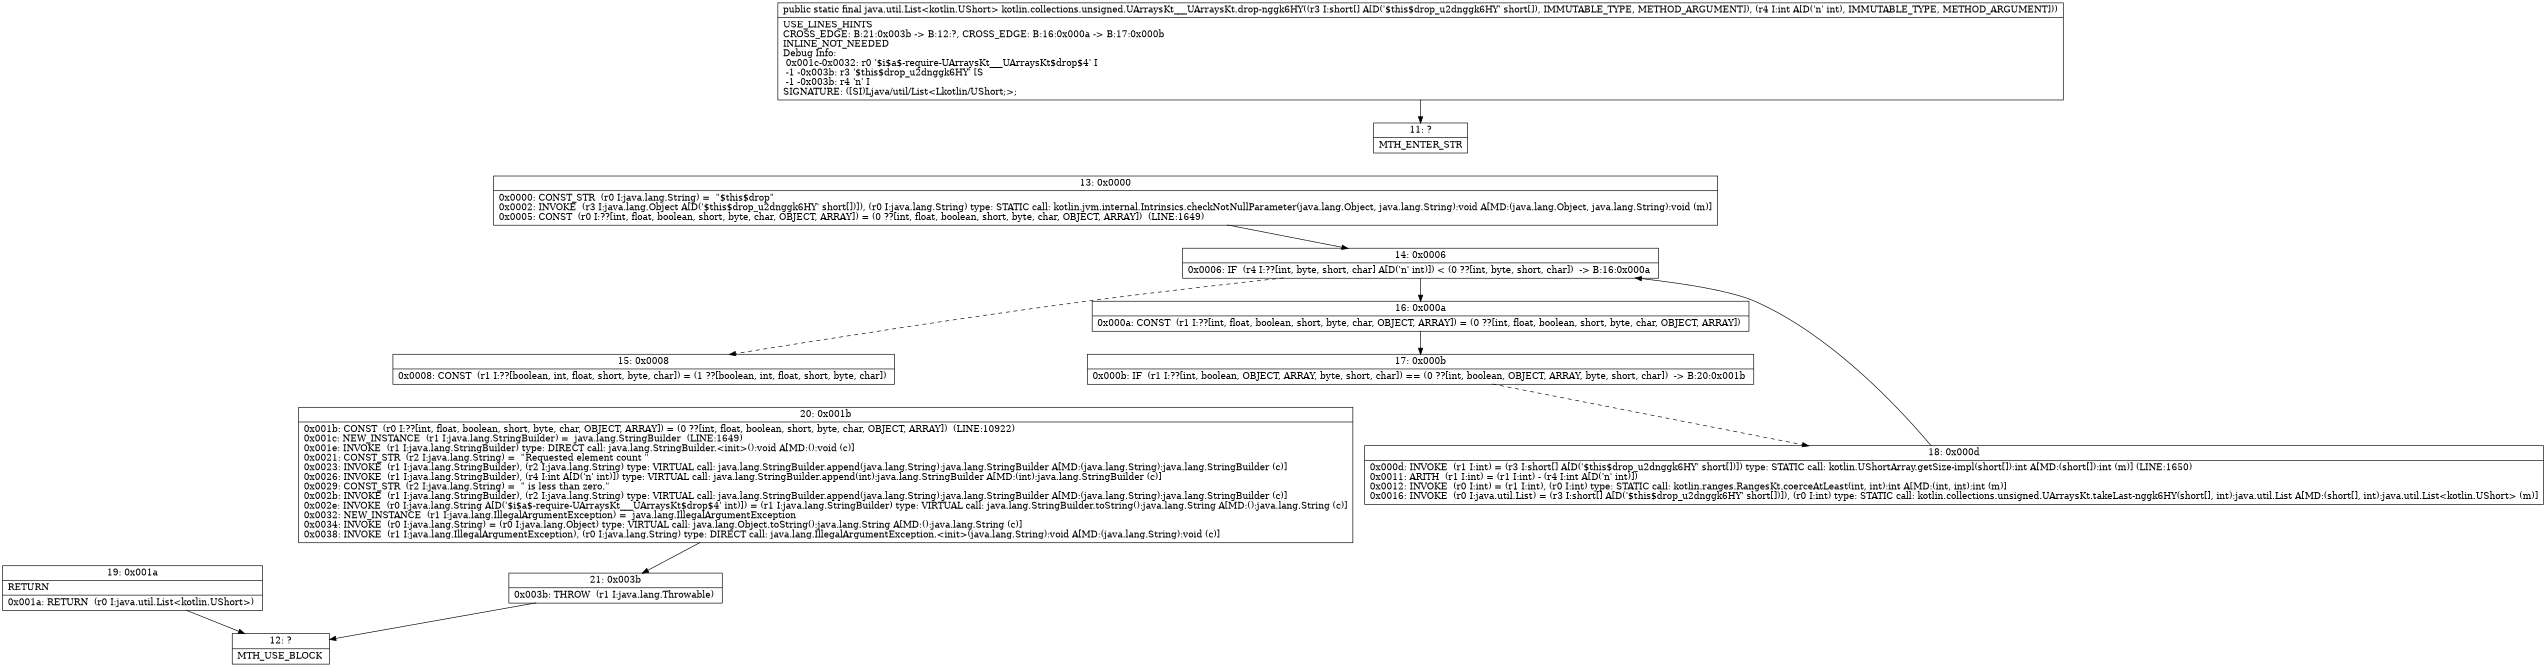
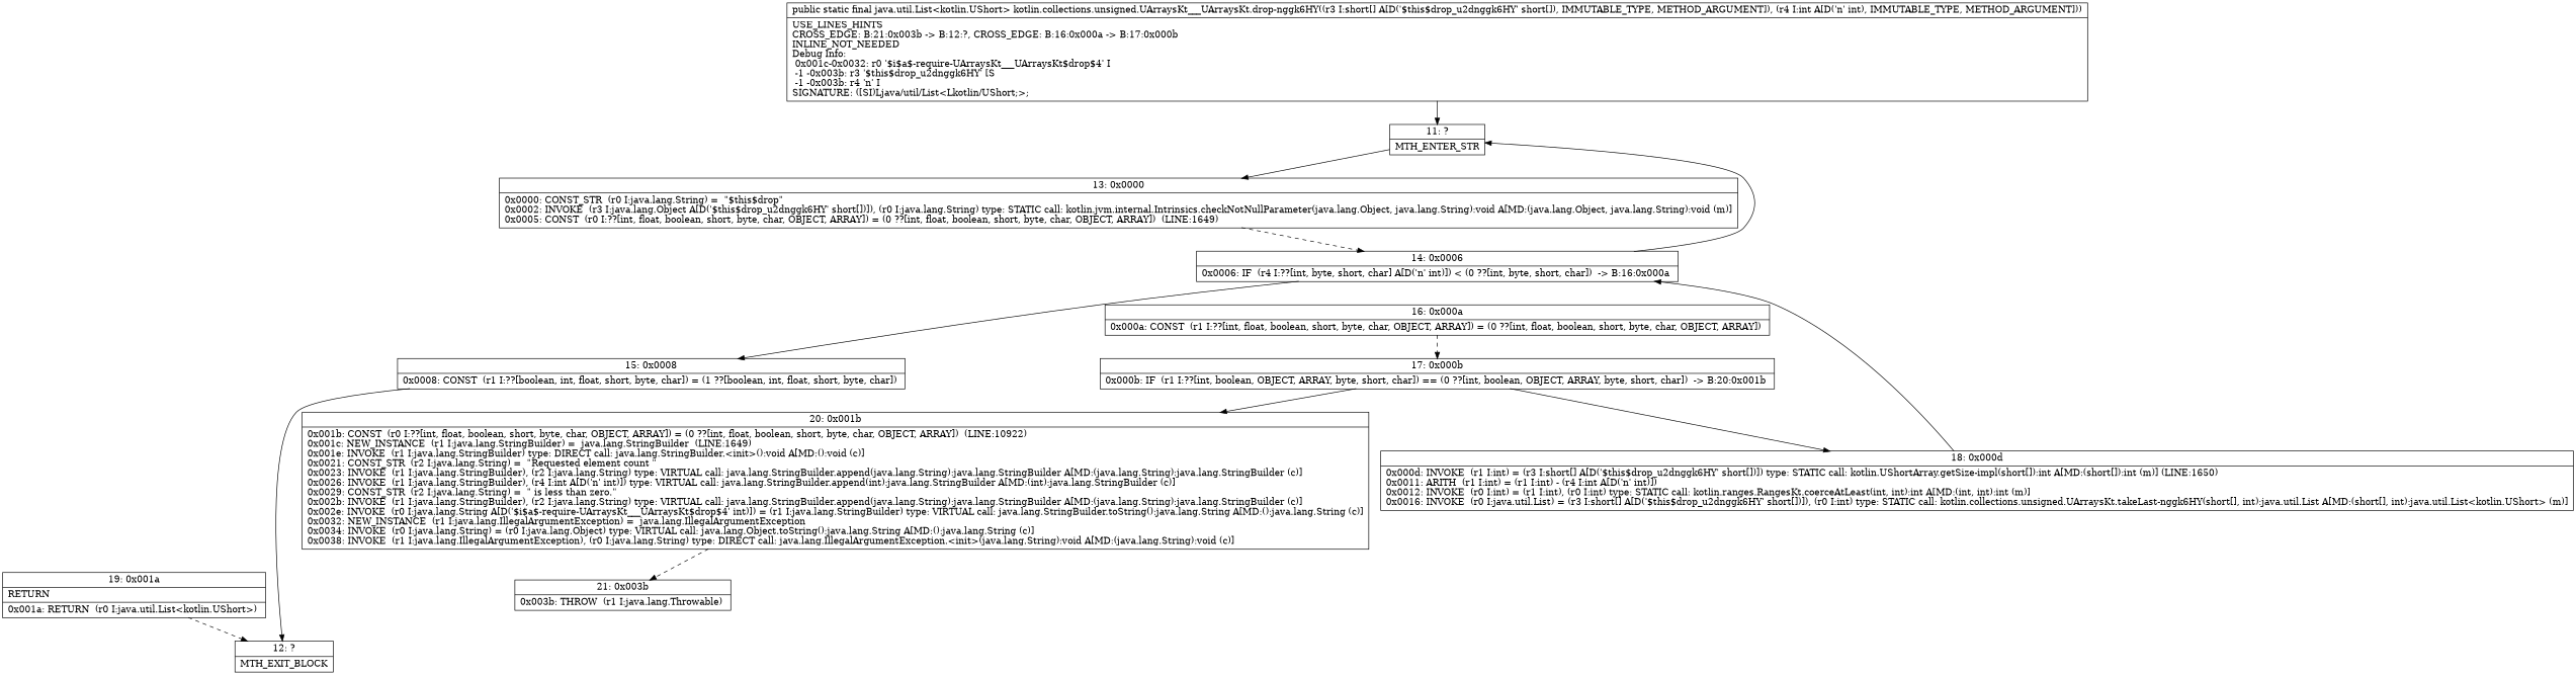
  digraph {
    node [shape=record]
    n1 [label="{11\:\ ?|MTH_ENTER_STR\l}"]
    n2 [label="{13\:\ 0x0000|0x0000: CONST_STR  (r0 I:java.lang.String) =  \"$this$drop\" \l0x0002: INVOKE  (r3 I:java.lang.Object A[D('$this$drop_u2dnggk6HY' short[])]), (r0 I:java.lang.String) type: STATIC call: kotlin.jvm.internal.Intrinsics.checkNotNullParameter(java.lang.Object, java.lang.String):void A[MD:(java.lang.Object, java.lang.String):void (m)]\l0x0005: CONST  (r0 I:??[int, float, boolean, short, byte, char, OBJECT, ARRAY]) = (0 ??[int, float, boolean, short, byte, char, OBJECT, ARRAY])  (LINE:1649)\l}"]
    n3 [label="{14\:\ 0x0006|0x0006: IF  (r4 I:??[int, byte, short, char] A[D('n' int)]) \< (0 ??[int, byte, short, char])  \-\> B:16:0x000a \l}"]
    n4 [label="{15\:\ 0x0008|0x0008: CONST  (r1 I:??[boolean, int, float, short, byte, char]) = (1 ??[boolean, int, float, short, byte, char]) \l}"]
    n5 [label="{16\:\ 0x000a|0x000a: CONST  (r1 I:??[int, float, boolean, short, byte, char, OBJECT, ARRAY]) = (0 ??[int, float, boolean, short, byte, char, OBJECT, ARRAY]) \l}"]
    n6 [label="{17\:\ 0x000b|0x000b: IF  (r1 I:??[int, boolean, OBJECT, ARRAY, byte, short, char]) == (0 ??[int, boolean, OBJECT, ARRAY, byte, short, char])  \-\> B:20:0x001b \l}"]
    n7 [label="{18\:\ 0x000d|0x000d: INVOKE  (r1 I:int) = (r3 I:short[] A[D('$this$drop_u2dnggk6HY' short[])]) type: STATIC call: kotlin.UShortArray.getSize\-impl(short[]):int A[MD:(short[]):int (m)] (LINE:1650)\l0x0011: ARITH  (r1 I:int) = (r1 I:int) \- (r4 I:int A[D('n' int)]) \l0x0012: INVOKE  (r0 I:int) = (r1 I:int), (r0 I:int) type: STATIC call: kotlin.ranges.RangesKt.coerceAtLeast(int, int):int A[MD:(int, int):int (m)]\l0x0016: INVOKE  (r0 I:java.util.List) = (r3 I:short[] A[D('$this$drop_u2dnggk6HY' short[])]), (r0 I:int) type: STATIC call: kotlin.collections.unsigned.UArraysKt.takeLast\-nggk6HY(short[], int):java.util.List A[MD:(short[], int):java.util.List\<kotlin.UShort\> (m)]\l}"]
    n8 [label="{20\:\ 0x001b|0x001b: CONST  (r0 I:??[int, float, boolean, short, byte, char, OBJECT, ARRAY]) = (0 ??[int, float, boolean, short, byte, char, OBJECT, ARRAY])  (LINE:10922)\l0x001c: NEW_INSTANCE  (r1 I:java.lang.StringBuilder) =  java.lang.StringBuilder  (LINE:1649)\l0x001e: INVOKE  (r1 I:java.lang.StringBuilder) type: DIRECT call: java.lang.StringBuilder.\<init\>():void A[MD:():void (c)]\l0x0021: CONST_STR  (r2 I:java.lang.String) =  \"Requested element count \" \l0x0023: INVOKE  (r1 I:java.lang.StringBuilder), (r2 I:java.lang.String) type: VIRTUAL call: java.lang.StringBuilder.append(java.lang.String):java.lang.StringBuilder A[MD:(java.lang.String):java.lang.StringBuilder (c)]\l0x0026: INVOKE  (r1 I:java.lang.StringBuilder), (r4 I:int A[D('n' int)]) type: VIRTUAL call: java.lang.StringBuilder.append(int):java.lang.StringBuilder A[MD:(int):java.lang.StringBuilder (c)]\l0x0029: CONST_STR  (r2 I:java.lang.String) =  \" is less than zero.\" \l0x002b: INVOKE  (r1 I:java.lang.StringBuilder), (r2 I:java.lang.String) type: VIRTUAL call: java.lang.StringBuilder.append(java.lang.String):java.lang.StringBuilder A[MD:(java.lang.String):java.lang.StringBuilder (c)]\l0x002e: INVOKE  (r0 I:java.lang.String A[D('$i$a$\-require\-UArraysKt___UArraysKt$drop$4' int)]) = (r1 I:java.lang.StringBuilder) type: VIRTUAL call: java.lang.StringBuilder.toString():java.lang.String A[MD:():java.lang.String (c)]\l0x0032: NEW_INSTANCE  (r1 I:java.lang.IllegalArgumentException) =  java.lang.IllegalArgumentException \l0x0034: INVOKE  (r0 I:java.lang.String) = (r0 I:java.lang.Object) type: VIRTUAL call: java.lang.Object.toString():java.lang.String A[MD:():java.lang.String (c)]\l0x0038: INVOKE  (r1 I:java.lang.IllegalArgumentException), (r0 I:java.lang.String) type: DIRECT call: java.lang.IllegalArgumentException.\<init\>(java.lang.String):void A[MD:(java.lang.String):void (c)]\l}"]
    n9 [label="{21\:\ 0x003b|0x003b: THROW  (r1 I:java.lang.Throwable) \l}"]
    n10 [label="{19\:\ 0x001a|RETURN\l|0x001a: RETURN  (r0 I:java.util.List\<kotlin.UShort\>) \l}"]
-   n11 [label="{12\:\ ?|MTH_USE_BLOCK\l}"]
+   n11 [label="{12\:\ ?|MTH_EXIT_BLOCK\l}"]
    n12 [label="{public static final java.util.List\<kotlin.UShort\> kotlin.collections.unsigned.UArraysKt___UArraysKt.drop\-nggk6HY((r3 I:short[] A[D('$this$drop_u2dnggk6HY' short[]), IMMUTABLE_TYPE, METHOD_ARGUMENT]), (r4 I:int A[D('n' int), IMMUTABLE_TYPE, METHOD_ARGUMENT]))  | USE_LINES_HINTS\lCROSS_EDGE: B:21:0x003b \-\> B:12:?, CROSS_EDGE: B:16:0x000a \-\> B:17:0x000b\lINLINE_NOT_NEEDED\lDebug Info:\l  0x001c\-0x0032: r0 '$i$a$\-require\-UArraysKt___UArraysKt$drop$4' I\l  \-1 \-0x003b: r3 '$this$drop_u2dnggk6HY' [S\l  \-1 \-0x003b: r4 'n' I\lSIGNATURE: ([SI)Ljava\/util\/List\<Lkotlin\/UShort;\>;\l}"]
-   n2 -> n3
-   n3 -> n4 [style=dashed]
-   n3 -> n5
-   n5 -> n6
-   n6 -> n7 [style=dashed]
+   n1 -> n2
+   n2 -> n3 [style=dashed]
+   n3 -> n4 [style=solid]
+   n3 -> n1
+   n5 -> n6 [style=dashed]
+   n6 -> n7 [style=solid]
+   n6 -> n8
    n7 -> n3
-   n8 -> n9
-   n9 -> n11
-   n10 -> n11
+   n8 -> n9 [style=dashed]
+   n4 -> n11
+   n10 -> n11 [style=dashed]
    n12 -> n1
  }
